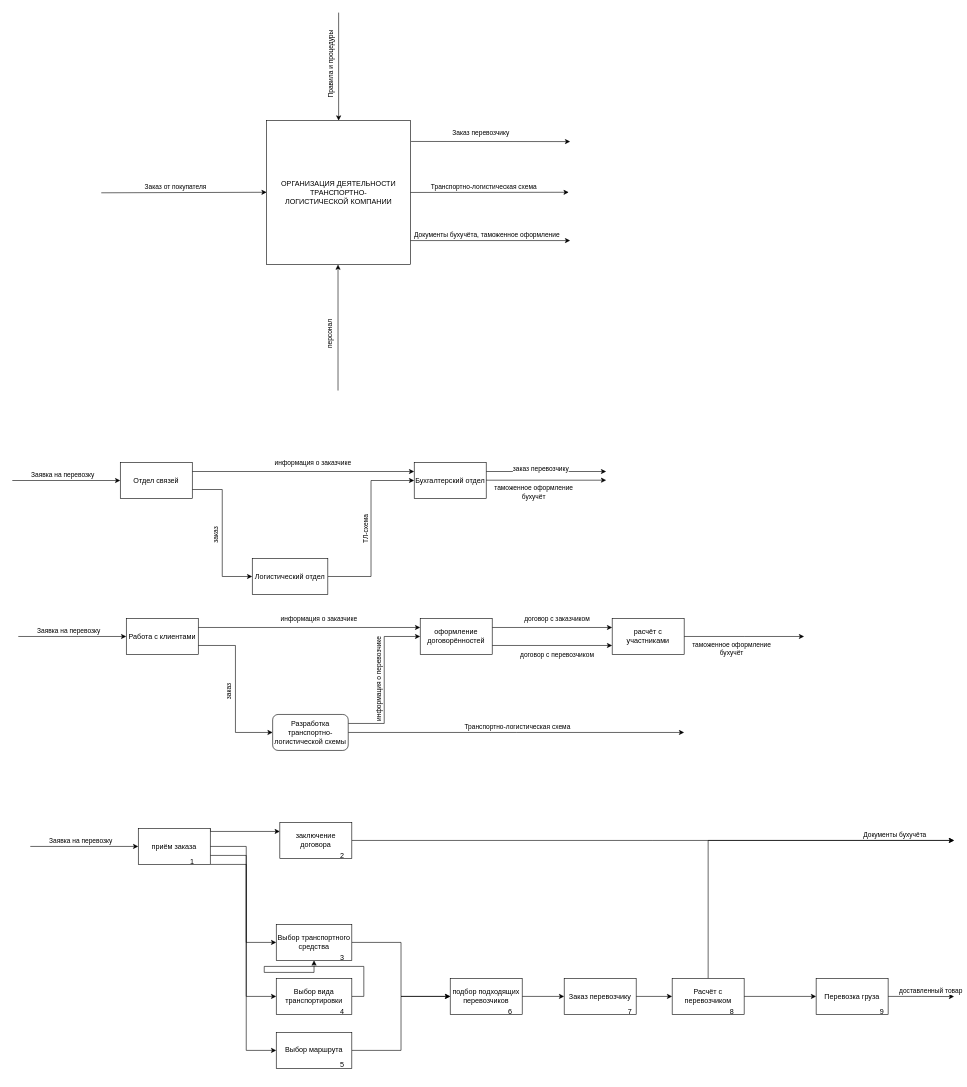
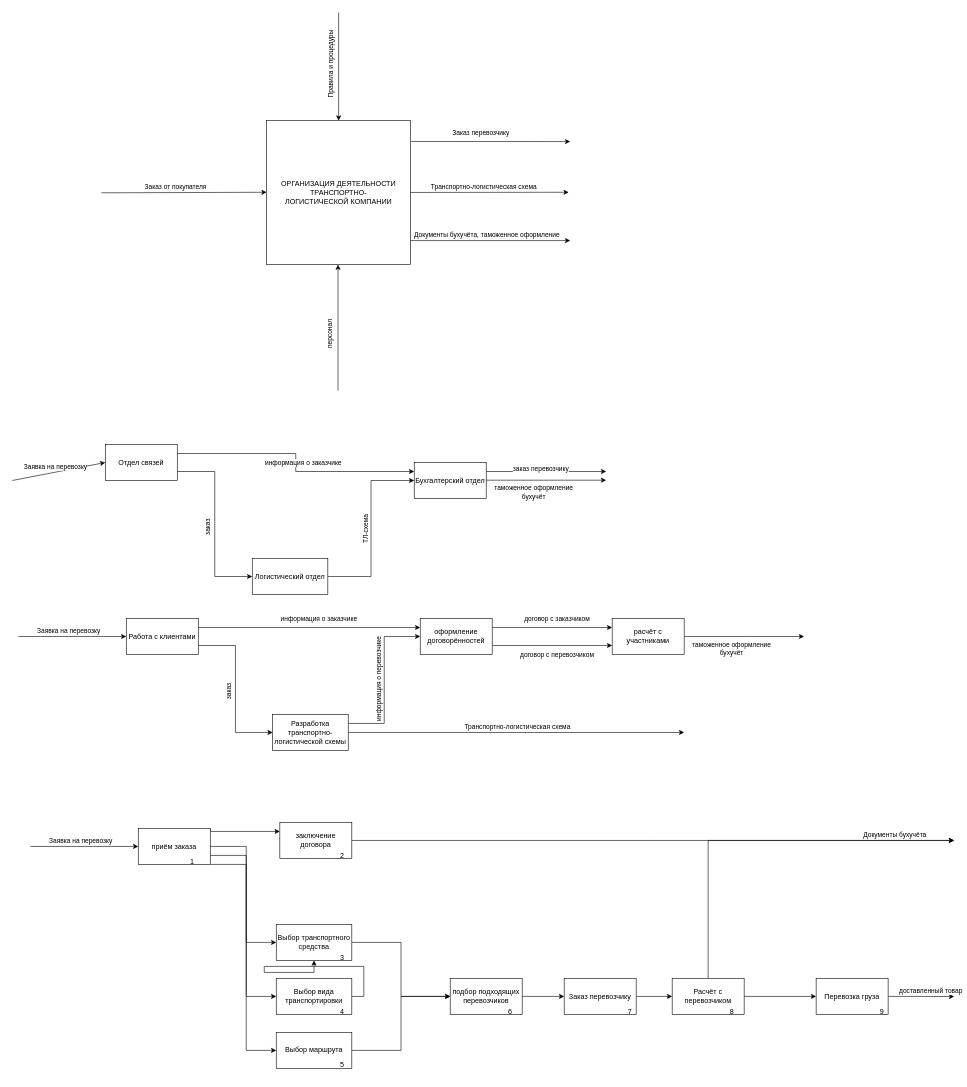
  <mxCell id="0" />
  <mxCell id="1" parent="0" />
  <mxCell id="2" value="ОРГАНИЗАЦИЯ ДЕЯТЕЛЬНОСТИ ТРАНСПОРТНО-ЛОГИСТИЧЕСКОЙ&lt;span style=&quot;background-color: initial;&quot;&gt;&amp;nbsp;КОМПАНИИ&lt;/span&gt;" style="whiteSpace=wrap;html=1;aspect=fixed;" vertex="1" parent="1"><mxGeometry x="444" y="200" width="240" height="240" as="geometry" /></mxCell>
  <mxCell id="3" value="" style="endArrow=classic;html=1;rounded=0;entryX=0.007;entryY=0.163;entryDx=0;entryDy=0;entryPerimeter=0;" edge="1" parent="1"><mxGeometry width="50" height="50" relative="1" as="geometry"><mxPoint x="168.32" y="320.38" as="sourcePoint" /><mxPoint x="444" y="319.5" as="targetPoint" /></mxGeometry></mxCell>
  <mxCell id="4" value="Заказ от покупателя" style="edgeLabel;html=1;align=center;verticalAlign=middle;resizable=0;points=[];" vertex="1" connectable="0" parent="3"><mxGeometry x="-0.039" y="5" relative="1" as="geometry"><mxPoint x="-9" y="-5" as="offset" /></mxGeometry></mxCell>
  <mxCell id="5" value="" style="endArrow=classic;html=1;rounded=0;entryX=0.5;entryY=0;entryDx=0;entryDy=0;" edge="1" parent="1" target="2"><mxGeometry width="50" height="50" relative="1" as="geometry"><mxPoint x="564" as="sourcePoint" y="20" /><mxPoint x="564" y="80" as="targetPoint" /></mxGeometry></mxCell>
  <mxCell id="6" value="Правила и процедуры" style="edgeLabel;html=1;align=center;verticalAlign=middle;resizable=0;points=[];rotation=-90;" vertex="1" connectable="0" parent="5"><mxGeometry x="-0.038" y="-1" relative="1" as="geometry"><mxPoint x="-13" as="offset" /></mxGeometry></mxCell>
  <mxCell id="7" value="" style="endArrow=classic;html=1;rounded=0;exitX=1.003;exitY=0.145;exitDx=0;exitDy=0;exitPerimeter=0;" edge="1" parent="1" source="2"><mxGeometry width="50" height="50" relative="1" as="geometry"><mxPoint x="770" y="240" as="sourcePoint" /><mxPoint x="950" y="235" as="targetPoint" /></mxGeometry></mxCell>
  <mxCell id="8" value="Заказ перевозчику" style="edgeLabel;html=1;align=center;verticalAlign=middle;resizable=0;points=[];" vertex="1" connectable="0" parent="7"><mxGeometry x="-0.268" y="3" relative="1" as="geometry"><mxPoint x="19" y="-12" as="offset" /></mxGeometry></mxCell>
  <mxCell id="9" value="" style="endArrow=classic;html=1;rounded=0;exitX=1.01;exitY=0.418;exitDx=0;exitDy=0;exitPerimeter=0;" edge="1" parent="1"><mxGeometry width="50" height="50" relative="1" as="geometry"><mxPoint x="684" y="319.82" as="sourcePoint" /><mxPoint x="947.6" y="319.5" as="targetPoint" /></mxGeometry></mxCell>
  <mxCell id="10" value="Транспортно-логистическая схема" style="edgeLabel;html=1;align=center;verticalAlign=middle;resizable=0;points=[];" vertex="1" connectable="0" parent="9"><mxGeometry x="-0.111" relative="1" as="geometry"><mxPoint x="5" y="-10" as="offset" /></mxGeometry></mxCell>
  <mxCell id="11" value="" style="endArrow=classic;html=1;rounded=0;entryX=0.75;entryY=1;entryDx=0;entryDy=0;" edge="1" parent="1"><mxGeometry width="50" height="50" relative="1" as="geometry"><mxPoint x="563" y="650" as="sourcePoint" /><mxPoint x="563" y="440" as="targetPoint" /></mxGeometry></mxCell>
  <mxCell id="12" value="персонал" style="edgeLabel;html=1;align=center;verticalAlign=middle;resizable=0;points=[];rotation=-90;" vertex="1" connectable="0" parent="11"><mxGeometry x="-0.111" y="-3" relative="1" as="geometry"><mxPoint x="-17" as="offset" /></mxGeometry></mxCell>
  <mxCell id="13" value="" style="endArrow=classic;html=1;rounded=0;exitX=1;exitY=0.75;exitDx=0;exitDy=0;" edge="1" parent="1"><mxGeometry width="50" height="50" relative="1" as="geometry"><mxPoint x="684" y="400" as="sourcePoint" /><mxPoint x="950" y="400" as="targetPoint" /></mxGeometry></mxCell>
  <mxCell id="14" value="Документы бухучёта, таможенное оформление" style="edgeLabel;html=1;align=center;verticalAlign=middle;resizable=0;points=[];" vertex="1" connectable="0" parent="13"><mxGeometry x="0.031" y="1" relative="1" as="geometry"><mxPoint x="-11" y="-9" as="offset" /></mxGeometry></mxCell>
  <mxCell id="15" style="edgeStyle=orthogonalEdgeStyle;rounded=0;orthogonalLoop=1;jettySize=auto;html=1;exitX=1;exitY=0.25;exitDx=0;exitDy=0;entryX=0;entryY=0.25;entryDx=0;entryDy=0;" edge="1" parent="1" source="19" target="31"><mxGeometry relative="1" as="geometry" /></mxCell>
  <mxCell id="16" value="информация о заказчике" style="edgeLabel;html=1;align=center;verticalAlign=middle;resizable=0;points=[];" vertex="1" connectable="0" parent="15"><mxGeometry x="0.406" y="1" relative="1" as="geometry"><mxPoint x="-60" y="-14" as="offset" /></mxGeometry></mxCell>
  <mxCell id="17" style="edgeStyle=orthogonalEdgeStyle;rounded=0;orthogonalLoop=1;jettySize=auto;html=1;exitX=1;exitY=0.75;exitDx=0;exitDy=0;entryX=0;entryY=0.5;entryDx=0;entryDy=0;" edge="1" parent="1" source="19" target="24"><mxGeometry relative="1" as="geometry" /></mxCell>
  <mxCell id="18" value="заказ" style="edgeLabel;html=1;align=center;verticalAlign=middle;resizable=0;points=[];rotation=-90;" vertex="1" connectable="0" parent="17"><mxGeometry x="0.039" y="-2" relative="1" as="geometry"><mxPoint x="-10" as="offset" /></mxGeometry></mxCell>
  <mxCell id="19" value="Работа с клиентами" style="rounded=0;whiteSpace=wrap;html=1;" vertex="1" parent="1"><mxGeometry x="210" y="1030" width="120" height="60" as="geometry" /></mxCell>
  <mxCell id="20" style="edgeStyle=orthogonalEdgeStyle;rounded=0;orthogonalLoop=1;jettySize=auto;html=1;exitX=1;exitY=0.25;exitDx=0;exitDy=0;entryX=0;entryY=0.5;entryDx=0;entryDy=0;" edge="1" parent="1" source="24" target="31"><mxGeometry relative="1" as="geometry" /></mxCell>
  <mxCell id="21" value="информация о перевозчике" style="edgeLabel;html=1;align=center;verticalAlign=middle;resizable=0;points=[];rotation=-90;" vertex="1" connectable="0" parent="20"><mxGeometry x="-0.131" y="-1" relative="1" as="geometry"><mxPoint x="-11" y="-18" as="offset" /></mxGeometry></mxCell>
  <mxCell id="22" style="edgeStyle=orthogonalEdgeStyle;rounded=0;orthogonalLoop=1;jettySize=auto;html=1;exitX=1;exitY=0.5;exitDx=0;exitDy=0;" edge="1" parent="1" source="24"><mxGeometry relative="1" as="geometry"><mxPoint x="1140" y="1220" as="targetPoint" /></mxGeometry></mxCell>
  <mxCell id="23" value="Транспортно-логистическая схема" style="edgeLabel;html=1;align=center;verticalAlign=middle;resizable=0;points=[];" vertex="1" connectable="0" parent="22"><mxGeometry x="0.014" y="5" relative="1" as="geometry"><mxPoint x="-2" y="-5" as="offset" /></mxGeometry></mxCell>
- <mxCell id="24" value="Разработка транспортно-логистической схемы" style="whiteSpace=wrap;html=1;rounded=1;" vertex="1" parent="1"><mxGeometry x="454" y="1190" width="126" height="60" as="geometry" /></mxCell>
+ <mxCell id="24" value="Разработка транспортно-логистической схемы" style="rounded=0;whiteSpace=wrap;html=1;" vertex="1" parent="1"><mxGeometry x="454" y="1190" width="126" height="60" as="geometry" /></mxCell>
  <mxCell id="25" value="" style="endArrow=classic;html=1;rounded=0;entryX=0;entryY=0.5;entryDx=0;entryDy=0;" edge="1" parent="1" target="19"><mxGeometry width="50" height="50" relative="1" as="geometry"><mxPoint x="30" y="1060" as="sourcePoint" /><mxPoint x="160" y="1050" as="targetPoint" /></mxGeometry></mxCell>
  <mxCell id="26" value="Заявка на перевозку" style="edgeLabel;html=1;align=center;verticalAlign=middle;resizable=0;points=[];" vertex="1" connectable="0" parent="25"><mxGeometry x="-0.076" y="1" relative="1" as="geometry"><mxPoint y="-9" as="offset" /></mxGeometry></mxCell>
  <mxCell id="27" style="edgeStyle=orthogonalEdgeStyle;rounded=0;orthogonalLoop=1;jettySize=auto;html=1;exitX=1;exitY=0.75;exitDx=0;exitDy=0;entryX=0;entryY=0.75;entryDx=0;entryDy=0;" edge="1" parent="1" source="31" target="34"><mxGeometry relative="1" as="geometry"><mxPoint x="1020" y="1075" as="targetPoint" /></mxGeometry></mxCell>
  <mxCell id="28" value="договор с перевозчиком" style="edgeLabel;html=1;align=center;verticalAlign=middle;resizable=0;points=[];" vertex="1" connectable="0" parent="27"><mxGeometry x="-0.16" relative="1" as="geometry"><mxPoint x="23" y="15" as="offset" /></mxGeometry></mxCell>
  <mxCell id="29" style="edgeStyle=orthogonalEdgeStyle;rounded=0;orthogonalLoop=1;jettySize=auto;html=1;exitX=1;exitY=0.25;exitDx=0;exitDy=0;entryX=0;entryY=0.25;entryDx=0;entryDy=0;" edge="1" parent="1" source="31" target="34"><mxGeometry relative="1" as="geometry"><mxPoint x="1020" y="1045" as="targetPoint" /></mxGeometry></mxCell>
  <mxCell id="30" value="договор с заказчиком" style="edgeLabel;html=1;align=center;verticalAlign=middle;resizable=0;points=[];" vertex="1" connectable="0" parent="29"><mxGeometry x="-0.26" y="1" relative="1" as="geometry"><mxPoint x="33" y="-14" as="offset" /></mxGeometry></mxCell>
  <mxCell id="31" value="оформление договорённостей" style="rounded=0;whiteSpace=wrap;html=1;" vertex="1" parent="1"><mxGeometry x="700" y="1030" width="120" height="60" as="geometry" /></mxCell>
  <mxCell id="32" style="edgeStyle=orthogonalEdgeStyle;rounded=0;orthogonalLoop=1;jettySize=auto;html=1;exitX=1;exitY=0.5;exitDx=0;exitDy=0;" edge="1" parent="1" source="34"><mxGeometry relative="1" as="geometry"><mxPoint x="1340" y="1060" as="targetPoint" /></mxGeometry></mxCell>
  <mxCell id="33" value="таможенное оформление&lt;div&gt;бухучёт&lt;/div&gt;" style="edgeLabel;html=1;align=center;verticalAlign=middle;resizable=0;points=[];" vertex="1" connectable="0" parent="32"><mxGeometry x="-0.222" y="-3" relative="1" as="geometry"><mxPoint y="17" as="offset" /></mxGeometry></mxCell>
  <mxCell id="34" value="расчёт с участниками" style="rounded=0;whiteSpace=wrap;html=1;" vertex="1" parent="1"><mxGeometry x="1020" y="1030" width="120" height="60" as="geometry" /></mxCell>
  <mxCell id="35" style="edgeStyle=orthogonalEdgeStyle;rounded=0;orthogonalLoop=1;jettySize=auto;html=1;exitX=1;exitY=0.75;exitDx=0;exitDy=0;entryX=0;entryY=0.5;entryDx=0;entryDy=0;" edge="1" parent="1" source="39" target="41"><mxGeometry relative="1" as="geometry"><Array as="points"><mxPoint x="410" y="1425" /><mxPoint x="410" y="1570" /></Array></mxGeometry></mxCell>
  <mxCell id="36" style="edgeStyle=orthogonalEdgeStyle;rounded=0;orthogonalLoop=1;jettySize=auto;html=1;exitX=1;exitY=0;exitDx=0;exitDy=0;entryX=0;entryY=0.25;entryDx=0;entryDy=0;" edge="1" parent="1" source="39" target="45"><mxGeometry relative="1" as="geometry"><Array as="points"><mxPoint x="350" y="1385" /></Array></mxGeometry></mxCell>
  <mxCell id="37" style="edgeStyle=orthogonalEdgeStyle;rounded=0;orthogonalLoop=1;jettySize=auto;html=1;exitX=1;exitY=0.5;exitDx=0;exitDy=0;entryX=0;entryY=0.5;entryDx=0;entryDy=0;" edge="1" parent="1" source="39" target="47"><mxGeometry relative="1" as="geometry"><Array as="points"><mxPoint x="410" y="1410" /><mxPoint x="410" y="1660" /></Array></mxGeometry></mxCell>
  <mxCell id="38" style="edgeStyle=orthogonalEdgeStyle;rounded=0;orthogonalLoop=1;jettySize=auto;html=1;exitX=1;exitY=1;exitDx=0;exitDy=0;entryX=0;entryY=0.5;entryDx=0;entryDy=0;" edge="1" parent="1" source="39" target="49"><mxGeometry relative="1" as="geometry"><Array as="points"><mxPoint x="410" y="1440" /><mxPoint x="410" y="1750" /></Array></mxGeometry></mxCell>
  <mxCell id="39" value="приём заказа" style="rounded=0;whiteSpace=wrap;html=1;" vertex="1" parent="1"><mxGeometry x="230" y="1380" width="120" height="60" as="geometry" /></mxCell>
  <mxCell id="40" style="edgeStyle=orthogonalEdgeStyle;rounded=0;orthogonalLoop=1;jettySize=auto;html=1;exitX=1;exitY=0.5;exitDx=0;exitDy=0;entryX=0;entryY=0.5;entryDx=0;entryDy=0;" edge="1" parent="1" source="41" target="51"><mxGeometry relative="1" as="geometry" /></mxCell>
  <mxCell id="41" value="Выбор транспортного средства" style="rounded=0;whiteSpace=wrap;html=1;" vertex="1" parent="1"><mxGeometry x="460" y="1540" width="126" height="60" as="geometry" /></mxCell>
  <mxCell id="42" value="" style="endArrow=classic;html=1;rounded=0;entryX=0;entryY=0.5;entryDx=0;entryDy=0;" edge="1" parent="1" target="39"><mxGeometry width="50" height="50" relative="1" as="geometry"><mxPoint x="50" y="1410" as="sourcePoint" /><mxPoint x="180" y="1400" as="targetPoint" /></mxGeometry></mxCell>
  <mxCell id="43" value="Заявка на перевозку" style="edgeLabel;html=1;align=center;verticalAlign=middle;resizable=0;points=[];" vertex="1" connectable="0" parent="42"><mxGeometry x="-0.076" y="1" relative="1" as="geometry"><mxPoint y="-9" as="offset" /></mxGeometry></mxCell>
  <mxCell id="44" style="edgeStyle=orthogonalEdgeStyle;rounded=0;orthogonalLoop=1;jettySize=auto;html=1;exitX=1;exitY=0.5;exitDx=0;exitDy=0;" edge="1" parent="1" source="45"><mxGeometry relative="1" as="geometry"><mxPoint x="1590" y="1400" as="targetPoint" /></mxGeometry></mxCell>
  <mxCell id="45" value="заключение договора" style="rounded=0;whiteSpace=wrap;html=1;" vertex="1" parent="1"><mxGeometry x="466" y="1370" width="120" height="60" as="geometry" /></mxCell>
  <mxCell id="46" style="edgeStyle=orthogonalEdgeStyle;rounded=0;orthogonalLoop=1;jettySize=auto;html=1;exitX=1;exitY=0.5;exitDx=0;exitDy=0;" edge="1" parent="1" source="47" target="41"><mxGeometry relative="1" as="geometry" /></mxCell>
  <mxCell id="47" value="Выбор вида транспортировки" style="rounded=0;whiteSpace=wrap;html=1;" vertex="1" parent="1"><mxGeometry x="460" y="1630" width="126" height="60" as="geometry" /></mxCell>
  <mxCell id="48" style="edgeStyle=orthogonalEdgeStyle;rounded=0;orthogonalLoop=1;jettySize=auto;html=1;exitX=1;exitY=0.5;exitDx=0;exitDy=0;entryX=0;entryY=0.5;entryDx=0;entryDy=0;" edge="1" parent="1" source="49" target="51"><mxGeometry relative="1" as="geometry" /></mxCell>
  <mxCell id="49" value="Выбор маршрута" style="rounded=0;whiteSpace=wrap;html=1;" vertex="1" parent="1"><mxGeometry x="460" y="1720" width="126" height="60" as="geometry" /></mxCell>
  <mxCell id="50" style="edgeStyle=orthogonalEdgeStyle;rounded=0;orthogonalLoop=1;jettySize=auto;html=1;exitX=1;exitY=0.5;exitDx=0;exitDy=0;entryX=0;entryY=0.5;entryDx=0;entryDy=0;" edge="1" parent="1" source="51" target="53"><mxGeometry relative="1" as="geometry" /></mxCell>
  <mxCell id="51" value="подбор подходящих перевозчиков" style="rounded=0;whiteSpace=wrap;html=1;" vertex="1" parent="1"><mxGeometry x="750" y="1630" width="120" height="60" as="geometry" /></mxCell>
  <mxCell id="52" style="edgeStyle=orthogonalEdgeStyle;rounded=0;orthogonalLoop=1;jettySize=auto;html=1;exitX=1;exitY=0.5;exitDx=0;exitDy=0;entryX=0;entryY=0.5;entryDx=0;entryDy=0;" edge="1" parent="1" source="53" target="57"><mxGeometry relative="1" as="geometry" /></mxCell>
  <mxCell id="53" value="Заказ перевозчику" style="rounded=0;whiteSpace=wrap;html=1;" vertex="1" parent="1"><mxGeometry x="940" y="1630" width="120" height="60" as="geometry" /></mxCell>
  <mxCell id="54" style="edgeStyle=orthogonalEdgeStyle;rounded=0;orthogonalLoop=1;jettySize=auto;html=1;exitX=1;exitY=0.5;exitDx=0;exitDy=0;entryX=0;entryY=0.5;entryDx=0;entryDy=0;" edge="1" parent="1" source="57" target="60"><mxGeometry relative="1" as="geometry" /></mxCell>
  <mxCell id="55" style="edgeStyle=orthogonalEdgeStyle;rounded=0;orthogonalLoop=1;jettySize=auto;html=1;exitX=0.5;exitY=0;exitDx=0;exitDy=0;" edge="1" parent="1" source="57"><mxGeometry relative="1" as="geometry"><mxPoint x="1590" y="1400" as="targetPoint" /><Array as="points"><mxPoint x="1180" y="1400" /></Array></mxGeometry></mxCell>
  <mxCell id="56" value="Документы бухучёта" style="edgeLabel;html=1;align=center;verticalAlign=middle;resizable=0;points=[];" vertex="1" connectable="0" parent="55"><mxGeometry x="0.783" y="1" relative="1" as="geometry"><mxPoint x="-31" y="-9" as="offset" /></mxGeometry></mxCell>
  <mxCell id="57" value="Расчёт с перевозчиком" style="rounded=0;whiteSpace=wrap;html=1;" vertex="1" parent="1"><mxGeometry x="1120" y="1630" width="120" height="60" as="geometry" /></mxCell>
  <mxCell id="58" style="edgeStyle=orthogonalEdgeStyle;rounded=0;orthogonalLoop=1;jettySize=auto;html=1;exitX=1;exitY=0.5;exitDx=0;exitDy=0;" edge="1" parent="1" source="60"><mxGeometry relative="1" as="geometry"><mxPoint x="1590" y="1660.286" as="targetPoint" /></mxGeometry></mxCell>
  <mxCell id="59" value="доставленный товар" style="edgeLabel;html=1;align=center;verticalAlign=middle;resizable=0;points=[];" vertex="1" connectable="0" parent="58"><mxGeometry x="-0.024" y="2" relative="1" as="geometry"><mxPoint x="16" y="-8" as="offset" /></mxGeometry></mxCell>
  <mxCell id="60" value="Перевозка груза" style="rounded=0;whiteSpace=wrap;html=1;" vertex="1" parent="1"><mxGeometry x="1360" y="1630" width="120" height="60" as="geometry" /></mxCell>
  <mxCell id="61" value="1" style="text;html=1;align=center;verticalAlign=middle;whiteSpace=wrap;rounded=0;" vertex="1" parent="1"><mxGeometry x="290" y="1420" width="60" height="30" as="geometry" /></mxCell>
  <mxCell id="62" value="2" style="text;html=1;align=center;verticalAlign=middle;whiteSpace=wrap;rounded=0;" vertex="1" parent="1"><mxGeometry x="540" y="1410" width="60" height="30" as="geometry" /></mxCell>
  <mxCell id="63" value="3" style="text;html=1;align=center;verticalAlign=middle;whiteSpace=wrap;rounded=0;" vertex="1" parent="1"><mxGeometry x="540" y="1580" width="60" height="30" as="geometry" /></mxCell>
  <mxCell id="64" value="4" style="text;html=1;align=center;verticalAlign=middle;whiteSpace=wrap;rounded=0;" vertex="1" parent="1"><mxGeometry x="540" y="1670" width="60" height="30" as="geometry" /></mxCell>
  <mxCell id="65" value="5" style="text;html=1;align=center;verticalAlign=middle;whiteSpace=wrap;rounded=0;" vertex="1" parent="1"><mxGeometry x="540" y="1759" width="60" height="30" as="geometry" /></mxCell>
  <mxCell id="66" value="6" style="text;html=1;align=center;verticalAlign=middle;whiteSpace=wrap;rounded=0;" vertex="1" parent="1"><mxGeometry x="820" y="1670" width="60" height="30" as="geometry" /></mxCell>
  <mxCell id="67" value="7" style="text;html=1;align=center;verticalAlign=middle;whiteSpace=wrap;rounded=0;" vertex="1" parent="1"><mxGeometry x="1020" y="1670" width="60" height="30" as="geometry" /></mxCell>
  <mxCell id="68" value="8" style="text;html=1;align=center;verticalAlign=middle;whiteSpace=wrap;rounded=0;" vertex="1" parent="1"><mxGeometry x="1190" y="1670" width="60" height="30" as="geometry" /></mxCell>
  <mxCell id="69" value="9" style="text;html=1;align=center;verticalAlign=middle;whiteSpace=wrap;rounded=0;" vertex="1" parent="1"><mxGeometry x="1440" y="1670" width="60" height="30" as="geometry" /></mxCell>
  <mxCell id="70" style="edgeStyle=orthogonalEdgeStyle;rounded=0;orthogonalLoop=1;jettySize=auto;html=1;exitX=1;exitY=0.25;exitDx=0;exitDy=0;entryX=0;entryY=0.25;entryDx=0;entryDy=0;" edge="1" parent="1" source="74" target="82"><mxGeometry relative="1" as="geometry" /></mxCell>
  <mxCell id="71" value="информация о заказчике" style="edgeLabel;html=1;align=center;verticalAlign=middle;resizable=0;points=[];" vertex="1" connectable="0" parent="70"><mxGeometry x="0.406" y="1" relative="1" as="geometry"><mxPoint x="-60" y="-14" as="offset" /></mxGeometry></mxCell>
  <mxCell id="72" style="edgeStyle=orthogonalEdgeStyle;rounded=0;orthogonalLoop=1;jettySize=auto;html=1;exitX=1;exitY=0.75;exitDx=0;exitDy=0;entryX=0;entryY=0.5;entryDx=0;entryDy=0;" edge="1" parent="1" source="74" target="77"><mxGeometry relative="1" as="geometry" /></mxCell>
  <mxCell id="73" value="заказ" style="edgeLabel;html=1;align=center;verticalAlign=middle;resizable=0;points=[];rotation=-90;" vertex="1" connectable="0" parent="72"><mxGeometry x="0.039" y="-2" relative="1" as="geometry"><mxPoint x="-10" as="offset" /></mxGeometry></mxCell>
- <mxCell id="74" value="Отдел связей" style="rounded=0;whiteSpace=wrap;html=1;" vertex="1" parent="1"><mxGeometry x="200" y="770" width="120" height="60" as="geometry" /></mxCell>
+ <mxCell id="74" value="Отдел связей" style="rounded=0;whiteSpace=wrap;html=1;" vertex="1" parent="1"><mxGeometry x="175" y="740" width="120" height="60" as="geometry" /></mxCell>
  <mxCell id="75" style="edgeStyle=orthogonalEdgeStyle;rounded=0;orthogonalLoop=1;jettySize=auto;html=1;exitX=1;exitY=0.5;exitDx=0;exitDy=0;entryX=0;entryY=0.5;entryDx=0;entryDy=0;" edge="1" parent="1" source="77" target="82"><mxGeometry relative="1" as="geometry" /></mxCell>
  <mxCell id="76" value="ТЛ-схема" style="edgeLabel;html=1;align=center;verticalAlign=middle;resizable=0;points=[];rotation=-90;" vertex="1" connectable="0" parent="75"><mxGeometry x="-0.131" y="-1" relative="1" as="geometry"><mxPoint x="-11" y="-18" as="offset" /></mxGeometry></mxCell>
  <mxCell id="77" value="Логистический отдел" style="rounded=0;whiteSpace=wrap;html=1;" vertex="1" parent="1"><mxGeometry x="420" y="930" width="126" height="60" as="geometry" /></mxCell>
  <mxCell id="78" value="" style="endArrow=classic;html=1;rounded=0;entryX=0;entryY=0.5;entryDx=0;entryDy=0;" edge="1" parent="1" target="74"><mxGeometry width="50" height="50" relative="1" as="geometry"><mxPoint x="20" y="800" as="sourcePoint" /><mxPoint y="790" as="targetPoint" x="150" /></mxGeometry></mxCell>
  <mxCell id="79" value="Заявка на перевозку" style="edgeLabel;html=1;align=center;verticalAlign=middle;resizable=0;points=[];" vertex="1" connectable="0" parent="78"><mxGeometry x="-0.076" y="1" relative="1" as="geometry"><mxPoint y="-9" as="offset" /></mxGeometry></mxCell>
  <mxCell id="80" style="edgeStyle=orthogonalEdgeStyle;rounded=0;orthogonalLoop=1;jettySize=auto;html=1;exitX=1;exitY=0.25;exitDx=0;exitDy=0;" edge="1" parent="1" source="82"><mxGeometry relative="1" as="geometry"><mxPoint x="1010" y="785" as="targetPoint" /></mxGeometry></mxCell>
  <mxCell id="81" value="заказ перевозчику" style="edgeLabel;html=1;align=center;verticalAlign=middle;resizable=0;points=[];" vertex="1" connectable="0" parent="80"><mxGeometry x="-0.105" y="2" relative="1" as="geometry"><mxPoint y="-3" as="offset" /></mxGeometry></mxCell>
  <mxCell id="82" value="Бухгалтерский отдел" style="rounded=0;whiteSpace=wrap;html=1;" vertex="1" parent="1"><mxGeometry x="690" y="770" width="120" height="60" as="geometry" /></mxCell>
  <mxCell id="83" style="edgeStyle=orthogonalEdgeStyle;rounded=0;orthogonalLoop=1;jettySize=auto;html=1;exitX=1;exitY=0.5;exitDx=0;exitDy=0;" edge="1" parent="1"><mxGeometry relative="1" as="geometry"><mxPoint x="1010" y="799.47" as="targetPoint" /><mxPoint x="810" y="799.47" as="sourcePoint" /></mxGeometry></mxCell>
  <mxCell id="84" value="таможенное оформление&lt;div&gt;бухучёт&lt;/div&gt;" style="edgeLabel;html=1;align=center;verticalAlign=middle;resizable=0;points=[];" vertex="1" connectable="0" parent="83"><mxGeometry x="-0.222" y="-3" relative="1" as="geometry"><mxPoint y="17" as="offset" /></mxGeometry></mxCell>
